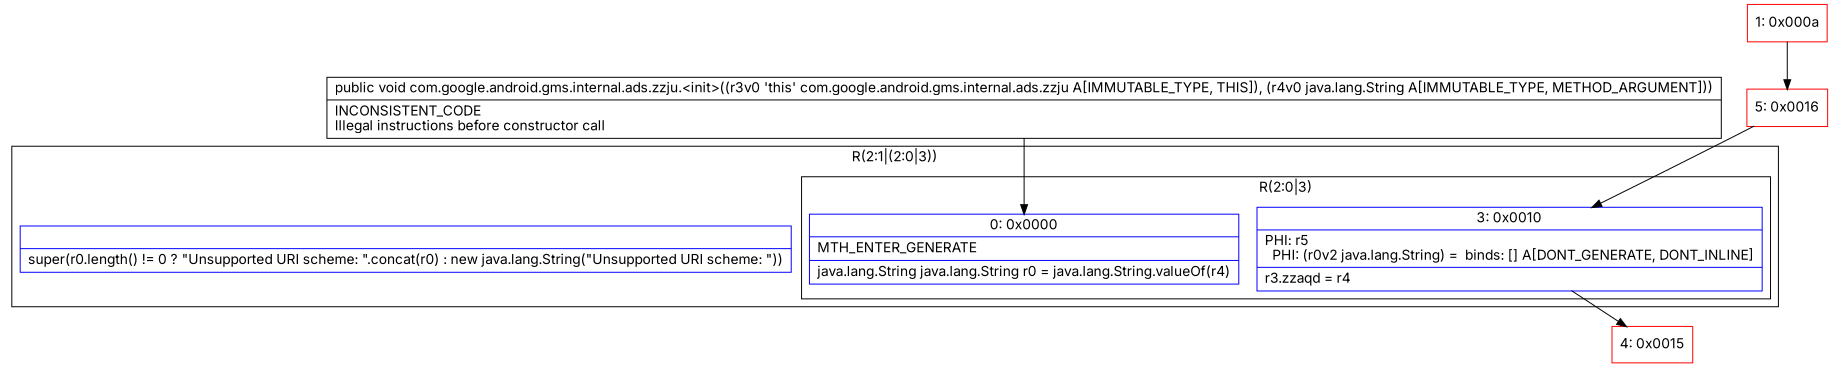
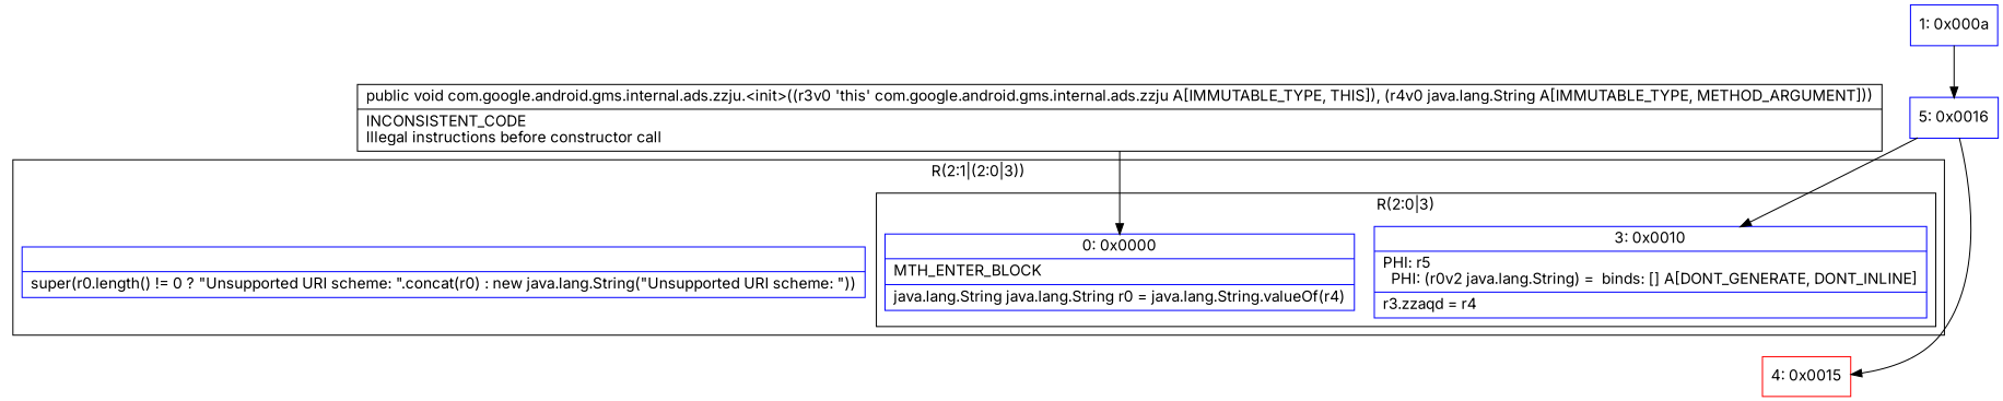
  digraph {
    fontname=Inter
    node [color=blue fontname=Inter shape=record]
    edge [fontname=Inter]
-   n1 [label="{0\:\ 0x0000|MTH_ENTER_GENERATE\l|java.lang.String java.lang.String r0 = java.lang.String.valueOf(r4)\l}"]
+   n1 [label="{0\:\ 0x0000|MTH_ENTER_BLOCK\l|java.lang.String java.lang.String r0 = java.lang.String.valueOf(r4)\l}"]
    n2 [label="{3\:\ 0x0010|PHI: r5 \l  PHI: (r0v2 java.lang.String) =  binds: [] A[DONT_GENERATE, DONT_INLINE]\l|r3.zzaqd = r4\l}"]
    n3 [label="{|super(r0.length() != 0 ? \"Unsupported URI scheme: \".concat(r0) : new java.lang.String(\"Unsupported URI scheme: \"))\l}"]
    n4 [color=red label="{4\:\ 0x0015}"]
-   n5 [color=red label="{1\:\ 0x000a}"]
-   n6 [color=red label="{5\:\ 0x0016}"]
+   n5 [label="{1\:\ 0x000a}"]
+   n6 [label="{5\:\ 0x0016}"]
    n7 [label="{public void com.google.android.gms.internal.ads.zzju.\<init\>((r3v0 'this' com.google.android.gms.internal.ads.zzju A[IMMUTABLE_TYPE, THIS]), (r4v0 java.lang.String A[IMMUTABLE_TYPE, METHOD_ARGUMENT]))  | INCONSISTENT_CODE\lIllegal instructions before constructor call\l}" color=""]
    subgraph cluster_1 {
      label="R(2:1|(2:0|3))"
      n3
      subgraph cluster_2 {
        label="R(2:0|3)"
        n1
        n2
      }
    }
-   n2 -> n4
+   n6 -> n4
    n5 -> n6
    n6 -> n2
    n7 -> n1
  }
